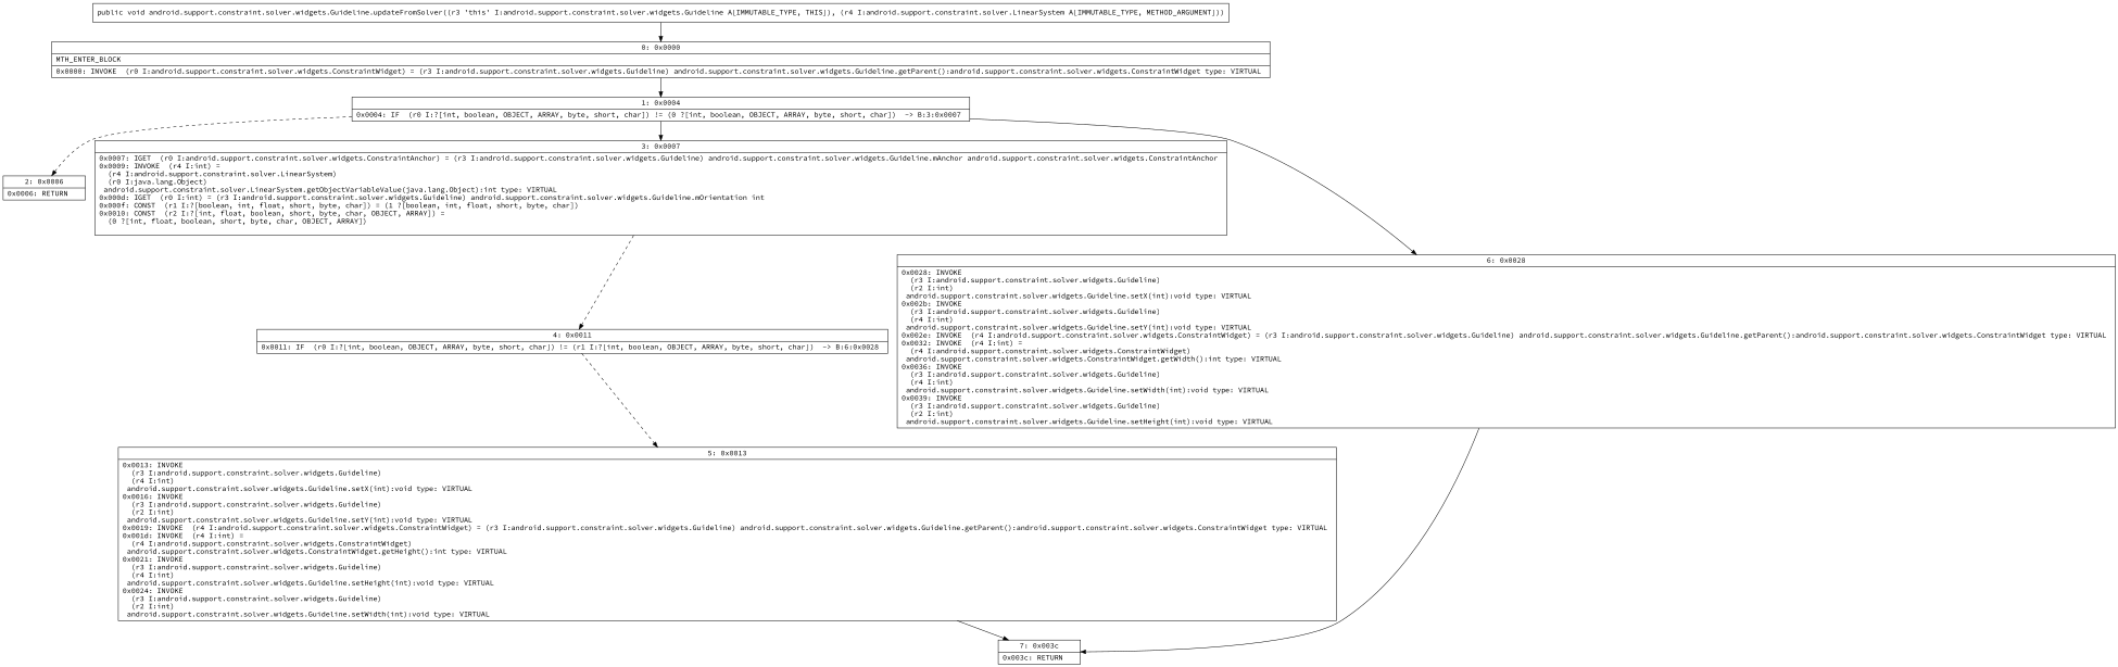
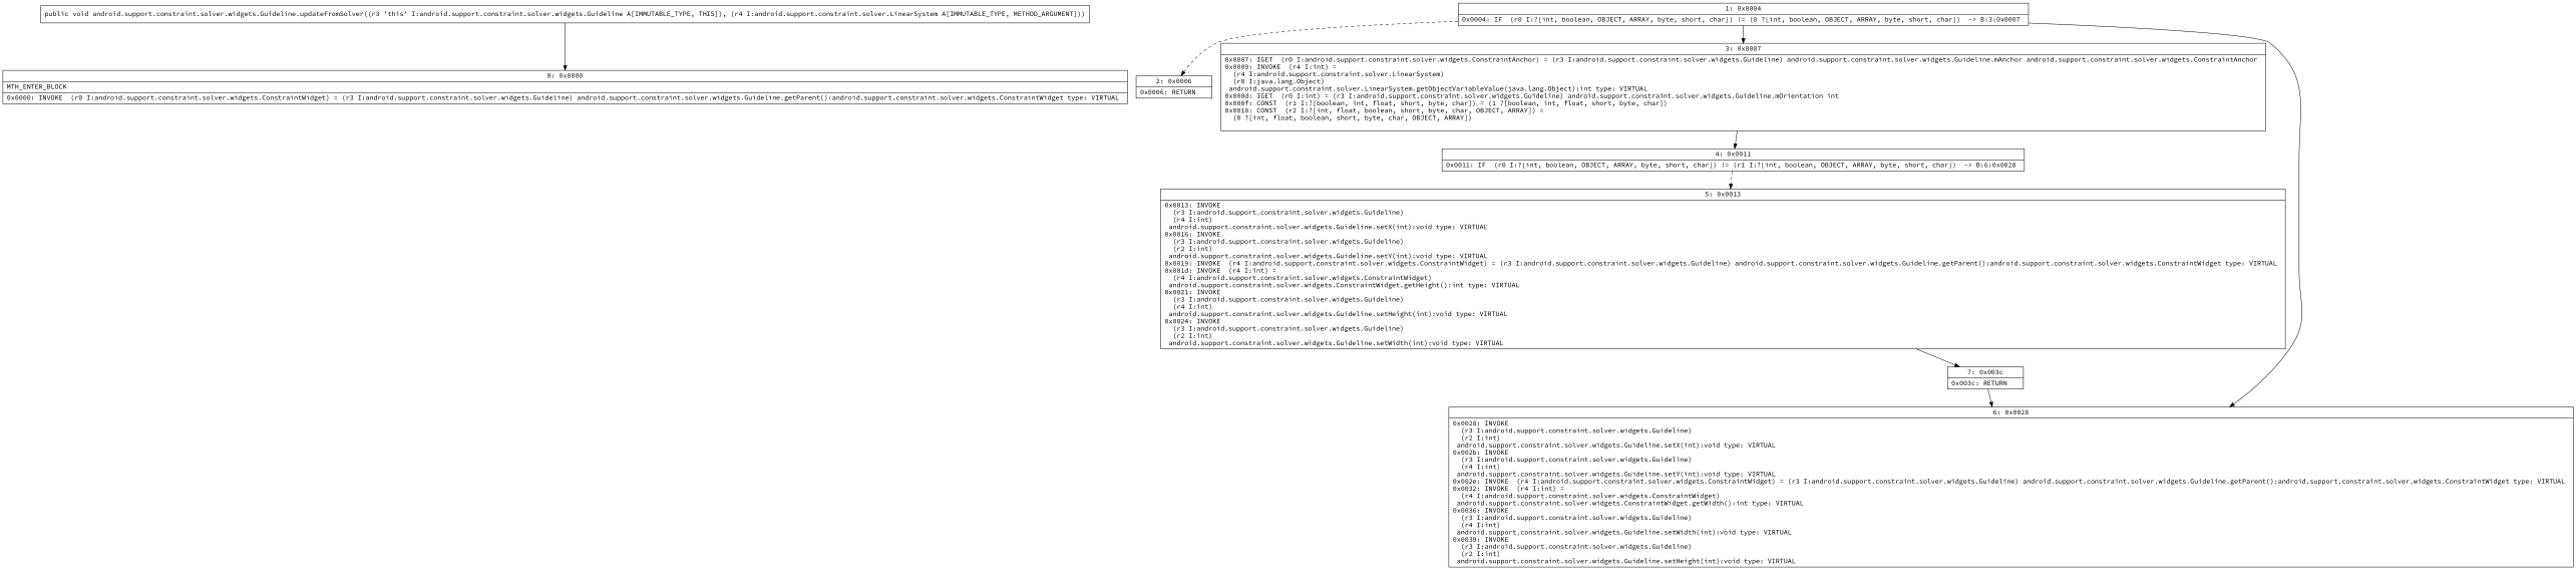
  digraph {
    fontname="Source Code Pro"
    node [fontname="Source Code Pro" shape=record]
    edge [fontname="Source Code Pro"]
    n1 [label="{0\:\ 0x0000|MTH_ENTER_BLOCK\l|0x0000: INVOKE  (r0 I:android.support.constraint.solver.widgets.ConstraintWidget) = (r3 I:android.support.constraint.solver.widgets.Guideline) android.support.constraint.solver.widgets.Guideline.getParent():android.support.constraint.solver.widgets.ConstraintWidget type: VIRTUAL \l}"]
    n2 [label="{1\:\ 0x0004|0x0004: IF  (r0 I:?[int, boolean, OBJECT, ARRAY, byte, short, char]) != (0 ?[int, boolean, OBJECT, ARRAY, byte, short, char])  \-\> B:3:0x0007 \l}"]
    n3 [label="{2\:\ 0x0006|0x0006: RETURN   \l}"]
    n4 [label="{3\:\ 0x0007|0x0007: IGET  (r0 I:android.support.constraint.solver.widgets.ConstraintAnchor) = (r3 I:android.support.constraint.solver.widgets.Guideline) android.support.constraint.solver.widgets.Guideline.mAnchor android.support.constraint.solver.widgets.ConstraintAnchor \l0x0009: INVOKE  (r4 I:int) = \l  (r4 I:android.support.constraint.solver.LinearSystem)\l  (r0 I:java.lang.Object)\l android.support.constraint.solver.LinearSystem.getObjectVariableValue(java.lang.Object):int type: VIRTUAL \l0x000d: IGET  (r0 I:int) = (r3 I:android.support.constraint.solver.widgets.Guideline) android.support.constraint.solver.widgets.Guideline.mOrientation int \l0x000f: CONST  (r1 I:?[boolean, int, float, short, byte, char]) = (1 ?[boolean, int, float, short, byte, char]) \l0x0010: CONST  (r2 I:?[int, float, boolean, short, byte, char, OBJECT, ARRAY]) = \l  (0 ?[int, float, boolean, short, byte, char, OBJECT, ARRAY])\l \l}"]
    n5 [label="{6\:\ 0x0028|0x0028: INVOKE  \l  (r3 I:android.support.constraint.solver.widgets.Guideline)\l  (r2 I:int)\l android.support.constraint.solver.widgets.Guideline.setX(int):void type: VIRTUAL \l0x002b: INVOKE  \l  (r3 I:android.support.constraint.solver.widgets.Guideline)\l  (r4 I:int)\l android.support.constraint.solver.widgets.Guideline.setY(int):void type: VIRTUAL \l0x002e: INVOKE  (r4 I:android.support.constraint.solver.widgets.ConstraintWidget) = (r3 I:android.support.constraint.solver.widgets.Guideline) android.support.constraint.solver.widgets.Guideline.getParent():android.support.constraint.solver.widgets.ConstraintWidget type: VIRTUAL \l0x0032: INVOKE  (r4 I:int) = \l  (r4 I:android.support.constraint.solver.widgets.ConstraintWidget)\l android.support.constraint.solver.widgets.ConstraintWidget.getWidth():int type: VIRTUAL \l0x0036: INVOKE  \l  (r3 I:android.support.constraint.solver.widgets.Guideline)\l  (r4 I:int)\l android.support.constraint.solver.widgets.Guideline.setWidth(int):void type: VIRTUAL \l0x0039: INVOKE  \l  (r3 I:android.support.constraint.solver.widgets.Guideline)\l  (r2 I:int)\l android.support.constraint.solver.widgets.Guideline.setHeight(int):void type: VIRTUAL \l}"]
    n6 [label="{4\:\ 0x0011|0x0011: IF  (r0 I:?[int, boolean, OBJECT, ARRAY, byte, short, char]) != (r1 I:?[int, boolean, OBJECT, ARRAY, byte, short, char])  \-\> B:6:0x0028 \l}"]
    n7 [label="{5\:\ 0x0013|0x0013: INVOKE  \l  (r3 I:android.support.constraint.solver.widgets.Guideline)\l  (r4 I:int)\l android.support.constraint.solver.widgets.Guideline.setX(int):void type: VIRTUAL \l0x0016: INVOKE  \l  (r3 I:android.support.constraint.solver.widgets.Guideline)\l  (r2 I:int)\l android.support.constraint.solver.widgets.Guideline.setY(int):void type: VIRTUAL \l0x0019: INVOKE  (r4 I:android.support.constraint.solver.widgets.ConstraintWidget) = (r3 I:android.support.constraint.solver.widgets.Guideline) android.support.constraint.solver.widgets.Guideline.getParent():android.support.constraint.solver.widgets.ConstraintWidget type: VIRTUAL \l0x001d: INVOKE  (r4 I:int) = \l  (r4 I:android.support.constraint.solver.widgets.ConstraintWidget)\l android.support.constraint.solver.widgets.ConstraintWidget.getHeight():int type: VIRTUAL \l0x0021: INVOKE  \l  (r3 I:android.support.constraint.solver.widgets.Guideline)\l  (r4 I:int)\l android.support.constraint.solver.widgets.Guideline.setHeight(int):void type: VIRTUAL \l0x0024: INVOKE  \l  (r3 I:android.support.constraint.solver.widgets.Guideline)\l  (r2 I:int)\l android.support.constraint.solver.widgets.Guideline.setWidth(int):void type: VIRTUAL \l}"]
    n8 [label="{7\:\ 0x003c|0x003c: RETURN   \l}"]
    n9 [label="{public void android.support.constraint.solver.widgets.Guideline.updateFromSolver((r3 'this' I:android.support.constraint.solver.widgets.Guideline A[IMMUTABLE_TYPE, THIS]), (r4 I:android.support.constraint.solver.LinearSystem A[IMMUTABLE_TYPE, METHOD_ARGUMENT])) }"]
-   n1 -> n2
    n2 -> n3 [style=dashed]
    n2 -> n4
    n2 -> n5
-   n4 -> n6 [style=dashed]
-   n5 -> n8
+   n4 -> n6
+   n8 -> n5
    n6 -> n7 [style=dashed]
    n7 -> n8
    n9 -> n1
  }
